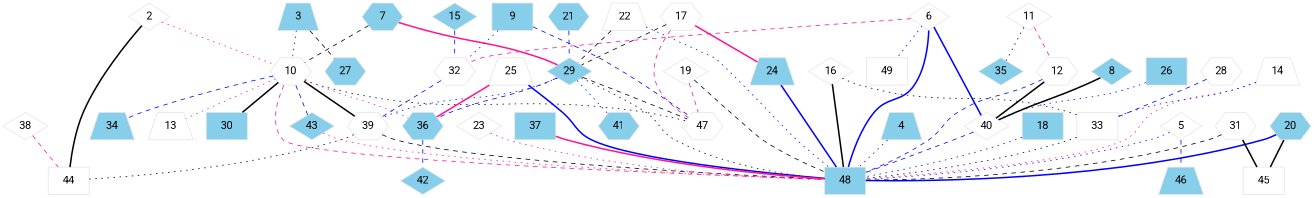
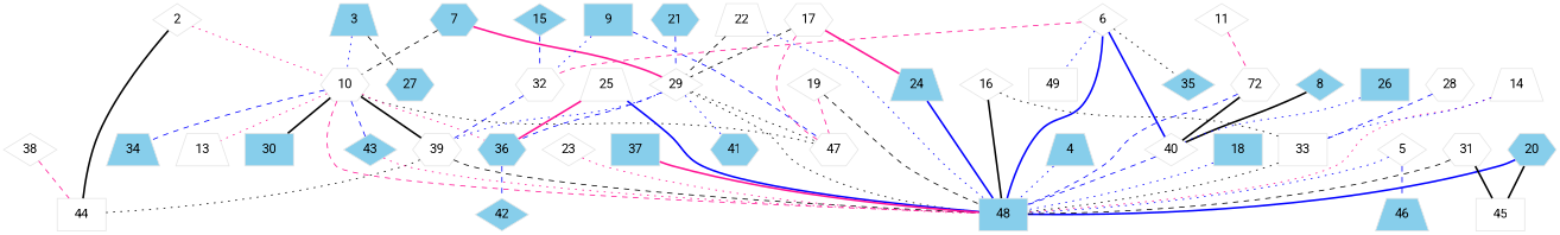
  graph {
    fontname=Roboto
    node [color=gray90 fillcolor=white fontname=Roboto shape=diamond style=filled]
    edge [color=blue fontname=Roboto style=dashed weight=1.0]
    48 [fillcolor=skyblue shape=box]
    2
    10 [shape=hexagon]
    44 [shape=box]
    47 [shape=hexagon]
    13 [shape=trapezium]
    30 [fillcolor=skyblue shape=box]
    34 [fillcolor=skyblue shape=trapezium]
    36 [fillcolor=skyblue shape=hexagon]
    39 [shape=hexagon]
    43 [fillcolor=skyblue]
    3 [fillcolor=skyblue shape=trapezium]
    27 [fillcolor=skyblue shape=hexagon]
    4 [fillcolor=skyblue shape=trapezium]
    5
    46 [fillcolor=skyblue shape=trapezium]
    6
    32 [shape=hexagon]
    35 [fillcolor=skyblue]
    40
    49 [shape=box]
    7 [fillcolor=skyblue shape=hexagon]
-   29 [fillcolor=skyblue]
+   29
    41 [fillcolor=skyblue shape=hexagon]
    8 [fillcolor=skyblue]
    9 [fillcolor=skyblue shape=box]
    42 [fillcolor=skyblue]
    11
-   12 [shape=hexagon]
+   12 [shape=hexagon label=72]
    14 [shape=trapezium]
    33 [shape=box]
    15 [fillcolor=skyblue]
    16
    17 [shape=hexagon]
    24 [fillcolor=skyblue shape=trapezium]
    18 [fillcolor=skyblue shape=box]
    19
    20 [fillcolor=skyblue shape=hexagon]
    45 [shape=box]
    21 [fillcolor=skyblue shape=hexagon]
    22 [shape=trapezium]
    23
    25 [shape=trapezium]
    26 [fillcolor=skyblue shape=box]
    28 [shape=hexagon]
    31 [shape=hexagon]
    37 [fillcolor=skyblue shape=box]
    38
    2 -- 10 [color=deeppink style=dotted]
    2 -- 44 [color=black style=bold]
    10 -- 48 [color=deeppink]
    10 -- 47 [color=black style=dotted]
    10 -- 13 [color=deeppink style=dotted]
    10 -- 30 [color=black style=bold]
    10 -- 34
    10 -- 36 [color=deeppink style=dotted]
    10 -- 39 [color=black style=bold]
    10 -- 43
    36 -- 42
    39 -- 48 [color=black]
    39 -- 44 [color=black style=dotted]
    43 -- 48 [color=deeppink style=dotted]
    3 -- 10 [style=dotted]
    3 -- 27 [color=black]
    4 -- 48 [style=dotted]
    5 -- 48 [style=dotted]
    5 -- 46
    6 -- 48 [style=bold]
    6 -- 32 [color=deeppink]
-   11 -- 35 [color=black style=dotted]
+   6 -- 35 [color=black style=dotted]
    6 -- 40 [style=bold]
    6 -- 49 [style=dotted]
    32 -- 39
    40 -- 48
    7 -- 10 [color=black]
    7 -- 29 [color=deeppink style=bold]
    29 -- 48 [color=black style=dotted]
-   29 -- 47 [color=black weight=2.0]
+   29 -- 47 [color=black style=dotted weight=2.0]
    29 -- 36
    29 -- 39 [style=dotted]
    29 -- 41 [style=dotted]
    8 -- 40 [color=black style=bold]
    9 -- 47
    9 -- 32 [style=dotted]
    11 -- 12 [color=deeppink]
    12 -- 48
    12 -- 40 [color=black style=bold]
    14 -- 48 [color=deeppink style=dotted]
    14 -- 33 [style=dotted]
    33 -- 48 [color=black style=dotted]
    15 -- 32
    16 -- 48 [color=black style=bold]
    16 -- 33 [color=black style=dotted]
    17 -- 47 [color=deeppink]
    17 -- 29 [color=black]
    17 -- 24 [color=deeppink style=bold]
    24 -- 48 [style=bold]
    18 -- 48 [style=dotted]
    19 -- 48 [color=black]
    19 -- 47 [color=deeppink]
    20 -- 48 [style=bold]
    20 -- 45 [color=black style=bold]
    21 -- 29
    22 -- 48 [style=dotted]
    22 -- 29 [color=black]
    23 -- 48 [color=deeppink style=dotted]
    25 -- 48 [style=bold]
    25 -- 36 [color=deeppink style=bold]
    26 -- 40 [style=dotted]
    28 -- 33
    31 -- 48 [color=black weight=2.0]
    31 -- 45 [color=black style=bold]
    37 -- 48 [color=deeppink style=bold]
    38 -- 44 [color=deeppink]
  }
